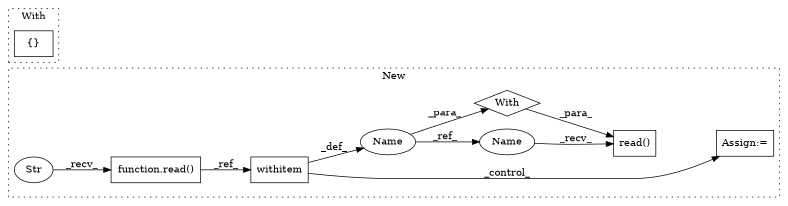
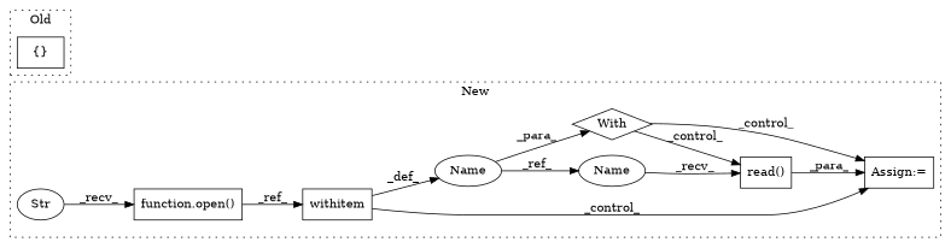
  digraph {
    rankdir=LR
    node [a=75 l=1 s=10338 shape=box]
    n1 [l=8 label="read()"]
    n2 [a=68 l=3 label="Assign:=" s=10401]
    n3 [a=87 label=Name s=10309 shape=ellipse]
    n4 [a=39 l="5,39" label=With s="10280,10289" shape=diamond]
    n5 [a=49 l=4 label=withitem s=10285]
-   n6 [l="5,1" label="function.read()" s="10285,10304"]
+   n6 [l="5,1" label="function.open()" s="10285,10304"]
    n7 [a=66 l=4 label=Str s=10300 shape=ellipse]
    n8 [a=87 label=Name shape=ellipse]
    n9 [a=98 l="1,0" label="{}" s="8721,8732"]
    subgraph cluster_1 {
      label=New
      style=dotted
      n1
      n2
      n3
      n4
      n5
      n6
      n7
      n8
    }
    subgraph cluster_2 {
-     label=With
+     label=Old
      style=dotted
      n9
    }
+   n1 -> n2 [label=_para_]
    n3 -> n4 [label=_para_]
    n3 -> n8 [label=_ref_]
-   n4 -> n1 [label=_para_]
+   n4 -> n1 [label=_control_]
+   n4 -> n2 [label=_control_]
    n5 -> n2 [label=_control_]
    n5 -> n3 [label=_def_]
    n6 -> n5 [label=_ref_]
    n7 -> n6 [label=_recv_]
    n8 -> n1 [label=_recv_]
  }
